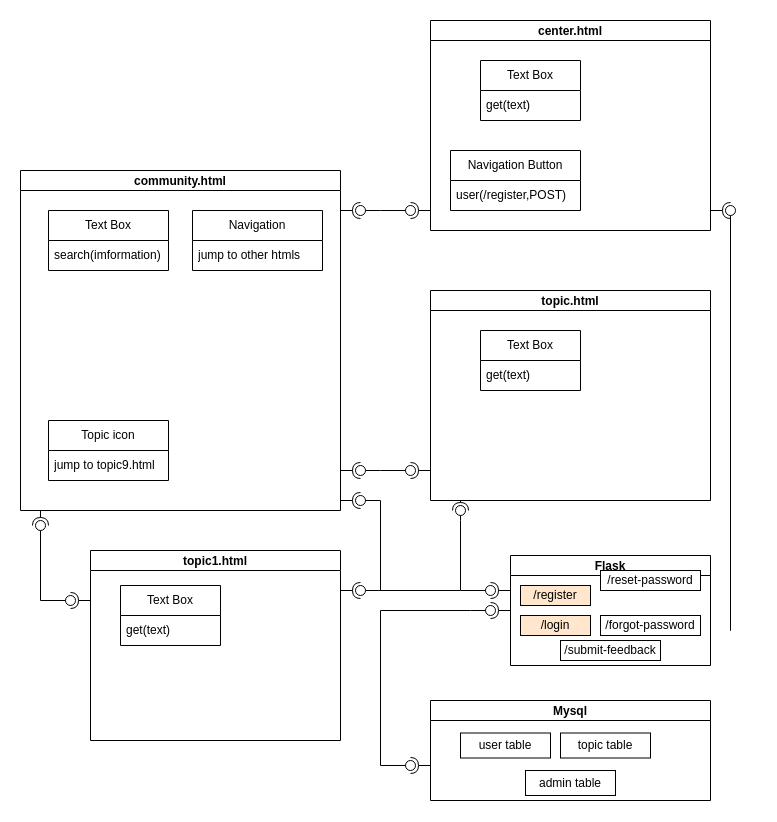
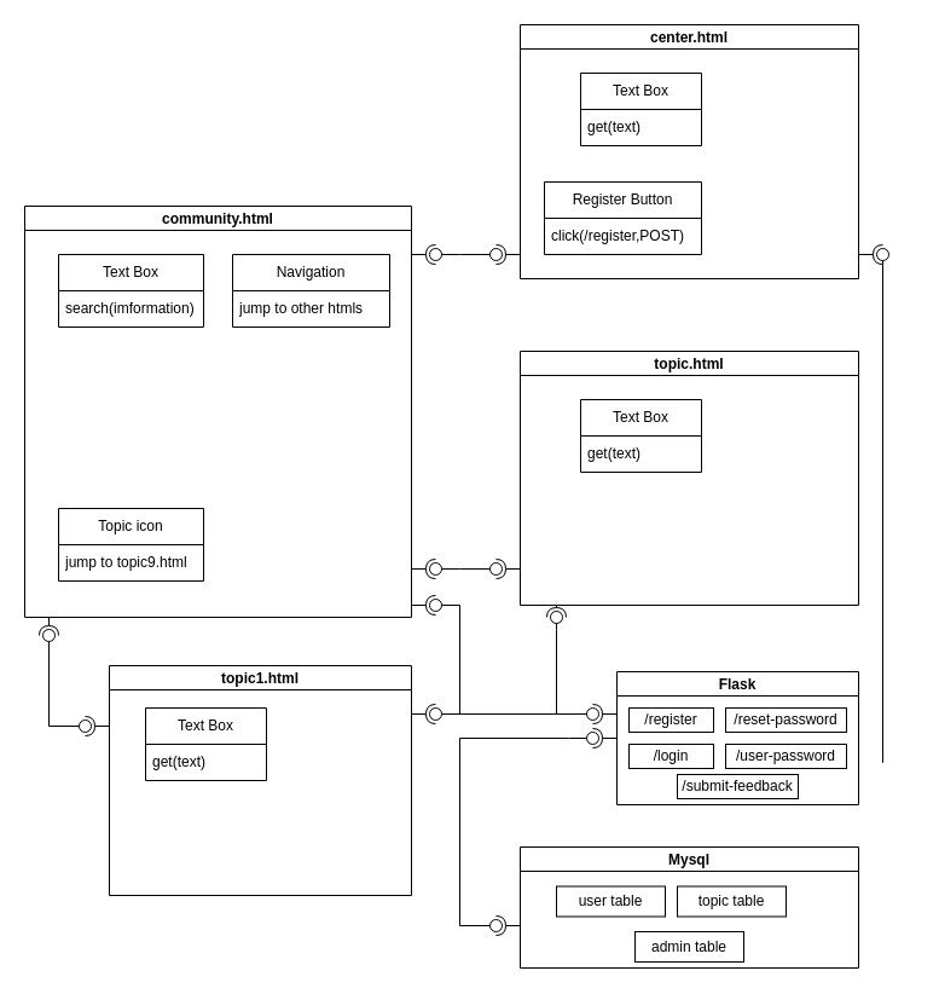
  <mxCell id="0" />
  <mxCell id="1" parent="0" />
  <mxCell id="2" value="community.html" style="swimlane;startSize=20;" vertex="1" parent="1"><mxGeometry x="20" y="170" width="320" height="340" as="geometry" /></mxCell>
  <mxCell id="3" value="Topic icon" style="swimlane;fontStyle=0;childLayout=stackLayout;horizontal=1;startSize=30;horizontalStack=0;resizeParent=1;resizeParentMax=0;resizeLast=0;collapsible=1;marginBottom=0;whiteSpace=wrap;html=1;" vertex="1" parent="2"><mxGeometry x="28" y="250" width="120" height="60" as="geometry" /></mxCell>
  <mxCell id="4" value="jump to topic9.html" style="text;strokeColor=none;fillColor=none;align=left;verticalAlign=middle;spacingLeft=4;spacingRight=4;overflow=hidden;points=[[0,0.5],[1,0.5]];portConstraint=eastwest;rotatable=0;whiteSpace=wrap;html=1;" vertex="1" parent="3"><mxGeometry y="30" width="120" height="30" as="geometry" /></mxCell>
  <mxCell id="5" value="Navigation" style="swimlane;fontStyle=0;childLayout=stackLayout;horizontal=1;startSize=30;horizontalStack=0;resizeParent=1;resizeParentMax=0;resizeLast=0;collapsible=1;marginBottom=0;whiteSpace=wrap;html=1;" vertex="1" parent="2"><mxGeometry x="172" y="40" width="130" height="60" as="geometry" /></mxCell>
  <mxCell id="6" value="jump to other htmls" style="text;strokeColor=none;fillColor=none;align=left;verticalAlign=middle;spacingLeft=4;spacingRight=4;overflow=hidden;points=[[0,0.5],[1,0.5]];portConstraint=eastwest;rotatable=0;whiteSpace=wrap;html=1;" vertex="1" parent="5"><mxGeometry y="30" width="130" height="30" as="geometry" /></mxCell>
  <mxCell id="7" value="Text Box" style="swimlane;fontStyle=0;childLayout=stackLayout;horizontal=1;startSize=30;horizontalStack=0;resizeParent=1;resizeParentMax=0;resizeLast=0;collapsible=1;marginBottom=0;whiteSpace=wrap;html=1;" vertex="1" parent="2"><mxGeometry x="28" y="40" width="120" height="60" as="geometry" /></mxCell>
  <mxCell id="8" value="search(imformation)" style="text;strokeColor=none;fillColor=none;align=left;verticalAlign=middle;spacingLeft=4;spacingRight=4;overflow=hidden;points=[[0,0.5],[1,0.5]];portConstraint=eastwest;rotatable=0;whiteSpace=wrap;html=1;" vertex="1" parent="7"><mxGeometry y="30" width="120" height="30" as="geometry" /></mxCell>
  <mxCell id="9" value="topic1.html" style="swimlane;startSize=20;" vertex="1" parent="1"><mxGeometry x="90" y="550" width="250" height="190" as="geometry" /></mxCell>
  <mxCell id="10" value="Text Box" style="swimlane;fontStyle=0;childLayout=stackLayout;horizontal=1;startSize=30;horizontalStack=0;resizeParent=1;resizeParentMax=0;resizeLast=0;collapsible=1;marginBottom=0;whiteSpace=wrap;html=1;" vertex="1" parent="9"><mxGeometry x="30" y="35" width="100" height="60" as="geometry" /></mxCell>
  <mxCell id="11" value="get(text)" style="text;strokeColor=none;fillColor=none;align=left;verticalAlign=middle;spacingLeft=4;spacingRight=4;overflow=hidden;points=[[0,0.5],[1,0.5]];portConstraint=eastwest;rotatable=0;whiteSpace=wrap;html=1;" vertex="1" parent="10"><mxGeometry y="30" width="100" height="30" as="geometry" /></mxCell>
  <mxCell id="12" value="topic.html" style="swimlane;startSize=20;" vertex="1" parent="1"><mxGeometry x="430" y="290" width="280" height="210" as="geometry" /></mxCell>
  <mxCell id="13" value="Text Box" style="swimlane;fontStyle=0;childLayout=stackLayout;horizontal=1;startSize=30;horizontalStack=0;resizeParent=1;resizeParentMax=0;resizeLast=0;collapsible=1;marginBottom=0;whiteSpace=wrap;html=1;" vertex="1" parent="12"><mxGeometry x="50" y="40" width="100" height="60" as="geometry" /></mxCell>
  <mxCell id="14" value="get(text)" style="text;strokeColor=none;fillColor=none;align=left;verticalAlign=middle;spacingLeft=4;spacingRight=4;overflow=hidden;points=[[0,0.5],[1,0.5]];portConstraint=eastwest;rotatable=0;whiteSpace=wrap;html=1;" vertex="1" parent="13"><mxGeometry y="30" width="100" height="30" as="geometry" /></mxCell>
  <mxCell id="15" value="Flask" style="swimlane;startSize=20;" vertex="1" parent="1"><mxGeometry x="510" y="555" width="200" height="110" as="geometry" /></mxCell>
- <mxCell id="16" value="/register" style="whiteSpace=wrap;html=1;fillColor=#ffe6cc;" vertex="1" parent="15"><mxGeometry x="10" y="30" width="70" height="20" as="geometry" /></mxCell>
- <mxCell id="17" value="/reset-password" style="whiteSpace=wrap;html=1;" vertex="1" parent="15"><mxGeometry x="90" y="15" width="100" height="20" as="geometry" /></mxCell>
- <mxCell id="18" value="/login" style="whiteSpace=wrap;html=1;fillColor=#ffe6cc;" vertex="1" parent="15"><mxGeometry x="10" y="60" width="70" height="20" as="geometry" /></mxCell>
- <mxCell id="19" value="/forgot-password" style="whiteSpace=wrap;html=1;" vertex="1" parent="15"><mxGeometry x="90" y="60" width="100" height="20" as="geometry" /></mxCell>
+ <mxCell id="16" value="/register" style="whiteSpace=wrap;html=1;" vertex="1" parent="15"><mxGeometry x="10" y="30" width="70" height="20" as="geometry" /></mxCell>
+ <mxCell id="17" value="/reset-password" style="whiteSpace=wrap;html=1;" vertex="1" parent="15"><mxGeometry x="90" y="30" width="100" height="20" as="geometry" /></mxCell>
+ <mxCell id="18" value="/login" style="whiteSpace=wrap;html=1;" vertex="1" parent="15"><mxGeometry x="10" y="60" width="70" height="20" as="geometry" /></mxCell>
+ <mxCell id="19" value="/user-password" style="whiteSpace=wrap;html=1;" vertex="1" parent="15"><mxGeometry x="90" y="60" width="100" height="20" as="geometry" /></mxCell>
  <mxCell id="20" value="/submit-feedback" style="whiteSpace=wrap;html=1;" vertex="1" parent="15"><mxGeometry x="50" y="85" width="100" height="20" as="geometry" /></mxCell>
  <mxCell id="21" value="Mysql" style="swimlane;startSize=20;" vertex="1" parent="1"><mxGeometry x="430" y="700" width="280" height="100" as="geometry" /></mxCell>
  <mxCell id="22" value="user table" style="whiteSpace=wrap;html=1;" vertex="1" parent="21"><mxGeometry x="30" y="32.5" width="90" height="25" as="geometry" /></mxCell>
  <mxCell id="23" value="admin table" style="whiteSpace=wrap;html=1;" vertex="1" parent="21"><mxGeometry x="95" y="70" width="90" height="25" as="geometry" /></mxCell>
  <mxCell id="24" value="topic table" style="whiteSpace=wrap;html=1;" vertex="1" parent="21"><mxGeometry x="130" y="32.5" width="90" height="25" as="geometry" /></mxCell>
  <mxCell id="25" value="" style="rounded=0;orthogonalLoop=1;jettySize=auto;html=1;endArrow=oval;endFill=0;sketch=0;sourcePerimeterSpacing=0;targetPerimeterSpacing=0;endSize=10;" edge="1" parent="1" target="37"><mxGeometry relative="1" as="geometry"><mxPoint x="380" y="470" as="sourcePoint" /></mxGeometry></mxCell>
  <mxCell id="26" value="" style="rounded=0;orthogonalLoop=1;jettySize=auto;html=1;endArrow=halfCircle;endFill=0;endSize=6;strokeWidth=1;sketch=0;entryX=0.405;entryY=0.595;entryDx=0;entryDy=0;entryPerimeter=0;" edge="1" parent="1" target="28"><mxGeometry relative="1" as="geometry"><mxPoint x="40" y="510" as="sourcePoint" /><mxPoint x="40" y="520" as="targetPoint" /></mxGeometry></mxCell>
  <mxCell id="27" value="" style="rounded=0;orthogonalLoop=1;jettySize=auto;html=1;endArrow=oval;endFill=0;sketch=0;sourcePerimeterSpacing=0;targetPerimeterSpacing=0;endSize=10;" edge="1" parent="1" target="28"><mxGeometry relative="1" as="geometry"><mxPoint x="40" y="600" as="sourcePoint" /></mxGeometry></mxCell>
  <mxCell id="28" value="" style="ellipse;whiteSpace=wrap;html=1;align=center;aspect=fixed;fillColor=none;strokeColor=none;resizable=0;perimeter=centerPerimeter;rotatable=0;allowArrows=0;points=[];outlineConnect=1;" vertex="1" parent="1"><mxGeometry x="35" y="520" width="10" height="10" as="geometry" /></mxCell>
  <mxCell id="29" value="" style="rounded=0;orthogonalLoop=1;jettySize=auto;html=1;endArrow=halfCircle;endFill=0;endSize=6;strokeWidth=1;sketch=0;" edge="1" parent="1" target="31"><mxGeometry relative="1" as="geometry"><mxPoint x="90" y="600" as="sourcePoint" /></mxGeometry></mxCell>
  <mxCell id="30" value="" style="rounded=0;orthogonalLoop=1;jettySize=auto;html=1;endArrow=oval;endFill=0;sketch=0;sourcePerimeterSpacing=0;targetPerimeterSpacing=0;endSize=10;" edge="1" parent="1" target="31"><mxGeometry relative="1" as="geometry"><mxPoint x="40" y="600" as="sourcePoint" /></mxGeometry></mxCell>
  <mxCell id="31" value="" style="ellipse;whiteSpace=wrap;html=1;align=center;aspect=fixed;fillColor=none;strokeColor=none;resizable=0;perimeter=centerPerimeter;rotatable=0;allowArrows=0;points=[];outlineConnect=1;" vertex="1" parent="1"><mxGeometry x="65" y="595" width="10" height="10" as="geometry" /></mxCell>
  <mxCell id="32" value="" style="rounded=0;orthogonalLoop=1;jettySize=auto;html=1;endArrow=halfCircle;endFill=0;endSize=6;strokeWidth=1;sketch=0;" edge="1" parent="1"><mxGeometry relative="1" as="geometry"><mxPoint x="340" y="470" as="sourcePoint" /><mxPoint x="360" y="470" as="targetPoint" /></mxGeometry></mxCell>
  <mxCell id="33" value="" style="rounded=0;orthogonalLoop=1;jettySize=auto;html=1;endArrow=oval;endFill=0;sketch=0;sourcePerimeterSpacing=0;targetPerimeterSpacing=0;endSize=10;" edge="1" parent="1"><mxGeometry relative="1" as="geometry"><mxPoint x="380" y="470" as="sourcePoint" /><mxPoint x="360" y="470" as="targetPoint" /></mxGeometry></mxCell>
  <mxCell id="34" value="" style="ellipse;whiteSpace=wrap;html=1;align=center;aspect=fixed;fillColor=none;strokeColor=none;resizable=0;perimeter=centerPerimeter;rotatable=0;allowArrows=0;points=[];outlineConnect=1;" vertex="1" parent="1"><mxGeometry x="390" y="430" width="10" height="10" as="geometry" /></mxCell>
  <mxCell id="35" value="" style="rounded=0;orthogonalLoop=1;jettySize=auto;html=1;endArrow=halfCircle;endFill=0;endSize=6;strokeWidth=1;sketch=0;" edge="1" parent="1" source="37"><mxGeometry relative="1" as="geometry"><mxPoint x="430" y="470" as="sourcePoint" /><mxPoint x="410" y="470" as="targetPoint" /></mxGeometry></mxCell>
  <mxCell id="36" value="" style="rounded=0;orthogonalLoop=1;jettySize=auto;html=1;endArrow=halfCircle;endFill=0;endSize=6;strokeWidth=1;sketch=0;" edge="1" parent="1" target="37"><mxGeometry relative="1" as="geometry"><mxPoint x="430" y="470" as="sourcePoint" /><mxPoint x="410" y="470" as="targetPoint" /></mxGeometry></mxCell>
  <mxCell id="37" value="" style="ellipse;whiteSpace=wrap;html=1;align=center;aspect=fixed;fillColor=none;strokeColor=none;resizable=0;perimeter=centerPerimeter;rotatable=0;allowArrows=0;points=[];outlineConnect=1;" vertex="1" parent="1"><mxGeometry x="405" y="465" width="10" height="10" as="geometry" /></mxCell>
  <mxCell id="38" value="" style="rounded=0;orthogonalLoop=1;jettySize=auto;html=1;endArrow=halfCircle;endFill=0;endSize=6;strokeWidth=1;sketch=0;" edge="1" parent="1" target="40"><mxGeometry relative="1" as="geometry"><mxPoint x="510" y="590" as="sourcePoint" /></mxGeometry></mxCell>
  <mxCell id="39" value="" style="rounded=0;orthogonalLoop=1;jettySize=auto;html=1;endArrow=oval;endFill=0;sketch=0;sourcePerimeterSpacing=0;targetPerimeterSpacing=0;endSize=10;" edge="1" parent="1" target="40"><mxGeometry relative="1" as="geometry"><mxPoint x="460" y="590" as="sourcePoint" /></mxGeometry></mxCell>
  <mxCell id="40" value="" style="ellipse;whiteSpace=wrap;html=1;align=center;aspect=fixed;fillColor=none;strokeColor=none;resizable=0;perimeter=centerPerimeter;rotatable=0;allowArrows=0;points=[];outlineConnect=1;" vertex="1" parent="1"><mxGeometry x="485" y="585" width="10" height="10" as="geometry" /></mxCell>
  <mxCell id="41" value="" style="rounded=0;orthogonalLoop=1;jettySize=auto;html=1;endArrow=halfCircle;endFill=0;endSize=6;strokeWidth=1;sketch=0;" edge="1" parent="1" target="43"><mxGeometry relative="1" as="geometry"><mxPoint x="430" y="765" as="sourcePoint" /></mxGeometry></mxCell>
  <mxCell id="42" value="" style="rounded=0;orthogonalLoop=1;jettySize=auto;html=1;endArrow=oval;endFill=0;sketch=0;sourcePerimeterSpacing=0;targetPerimeterSpacing=0;endSize=10;" edge="1" parent="1" target="43"><mxGeometry relative="1" as="geometry"><mxPoint x="380" y="765" as="sourcePoint" /></mxGeometry></mxCell>
  <mxCell id="43" value="" style="ellipse;whiteSpace=wrap;html=1;align=center;aspect=fixed;fillColor=none;strokeColor=none;resizable=0;perimeter=centerPerimeter;rotatable=0;allowArrows=0;points=[];outlineConnect=1;" vertex="1" parent="1"><mxGeometry x="405" y="760" width="10" height="10" as="geometry" /></mxCell>
  <mxCell id="44" value="" style="rounded=0;orthogonalLoop=1;jettySize=auto;html=1;endArrow=halfCircle;endFill=0;endSize=6;strokeWidth=1;sketch=0;" edge="1" parent="1" target="46"><mxGeometry relative="1" as="geometry"><mxPoint x="510" y="610" as="sourcePoint" /></mxGeometry></mxCell>
  <mxCell id="45" value="" style="rounded=0;orthogonalLoop=1;jettySize=auto;html=1;endArrow=oval;endFill=0;sketch=0;sourcePerimeterSpacing=0;targetPerimeterSpacing=0;endSize=10;" edge="1" parent="1" target="46"><mxGeometry relative="1" as="geometry"><mxPoint x="470" y="610" as="sourcePoint" /></mxGeometry></mxCell>
  <mxCell id="46" value="" style="ellipse;whiteSpace=wrap;html=1;align=center;aspect=fixed;fillColor=none;strokeColor=none;resizable=0;perimeter=centerPerimeter;rotatable=0;allowArrows=0;points=[];outlineConnect=1;" vertex="1" parent="1"><mxGeometry x="485" y="605" width="10" height="10" as="geometry" /></mxCell>
  <mxCell id="47" value="" style="endArrow=none;html=1;rounded=0;" edge="1" parent="1"><mxGeometry width="50" height="50" relative="1" as="geometry"><mxPoint x="460" y="590" as="sourcePoint" /><mxPoint x="460" y="520" as="targetPoint" /></mxGeometry></mxCell>
  <mxCell id="48" value="" style="endArrow=none;html=1;rounded=0;" edge="1" parent="1"><mxGeometry width="50" height="50" relative="1" as="geometry"><mxPoint x="380" y="610" as="sourcePoint" /><mxPoint x="470" y="610" as="targetPoint" /></mxGeometry></mxCell>
  <mxCell id="49" value="" style="endArrow=none;html=1;rounded=0;" edge="1" parent="1"><mxGeometry width="50" height="50" relative="1" as="geometry"><mxPoint x="380" y="765" as="sourcePoint" /><mxPoint x="380" y="610" as="targetPoint" /></mxGeometry></mxCell>
  <mxCell id="50" value="center.html" style="swimlane;startSize=20;" vertex="1" parent="1"><mxGeometry x="430" y="20" width="280" height="210" as="geometry" /></mxCell>
- <mxCell id="51" value="Navigation Button" style="swimlane;fontStyle=0;childLayout=stackLayout;horizontal=1;startSize=30;horizontalStack=0;resizeParent=1;resizeParentMax=0;resizeLast=0;collapsible=1;marginBottom=0;whiteSpace=wrap;html=1;" vertex="1" parent="50"><mxGeometry x="20" y="130" width="130" height="60" as="geometry" /></mxCell>
- <mxCell id="52" value="user(/register,POST)" style="text;strokeColor=none;fillColor=none;align=left;verticalAlign=middle;spacingLeft=4;spacingRight=4;overflow=hidden;points=[[0,0.5],[1,0.5]];portConstraint=eastwest;rotatable=0;whiteSpace=wrap;html=1;" vertex="1" parent="51"><mxGeometry y="30" width="130" height="30" as="geometry" /></mxCell>
+ <mxCell id="51" value="Register Button" style="swimlane;fontStyle=0;childLayout=stackLayout;horizontal=1;startSize=30;horizontalStack=0;resizeParent=1;resizeParentMax=0;resizeLast=0;collapsible=1;marginBottom=0;whiteSpace=wrap;html=1;" vertex="1" parent="50"><mxGeometry x="20" y="130" width="130" height="60" as="geometry" /></mxCell>
+ <mxCell id="52" value="click(/register,POST)" style="text;strokeColor=none;fillColor=none;align=left;verticalAlign=middle;spacingLeft=4;spacingRight=4;overflow=hidden;points=[[0,0.5],[1,0.5]];portConstraint=eastwest;rotatable=0;whiteSpace=wrap;html=1;" vertex="1" parent="51"><mxGeometry y="30" width="130" height="30" as="geometry" /></mxCell>
  <mxCell id="53" value="Text Box" style="swimlane;fontStyle=0;childLayout=stackLayout;horizontal=1;startSize=30;horizontalStack=0;resizeParent=1;resizeParentMax=0;resizeLast=0;collapsible=1;marginBottom=0;whiteSpace=wrap;html=1;" vertex="1" parent="50"><mxGeometry x="50" y="40" width="100" height="60" as="geometry" /></mxCell>
  <mxCell id="54" value="get(text)" style="text;strokeColor=none;fillColor=none;align=left;verticalAlign=middle;spacingLeft=4;spacingRight=4;overflow=hidden;points=[[0,0.5],[1,0.5]];portConstraint=eastwest;rotatable=0;whiteSpace=wrap;html=1;" vertex="1" parent="53"><mxGeometry y="30" width="100" height="30" as="geometry" /></mxCell>
  <mxCell id="55" value="" style="rounded=0;orthogonalLoop=1;jettySize=auto;html=1;endArrow=halfCircle;endFill=0;endSize=6;strokeWidth=1;sketch=0;" edge="1" parent="1"><mxGeometry relative="1" as="geometry"><mxPoint x="460" y="500" as="sourcePoint" /><mxPoint x="460" y="510" as="targetPoint" /></mxGeometry></mxCell>
  <mxCell id="56" value="" style="rounded=0;orthogonalLoop=1;jettySize=auto;html=1;endArrow=oval;endFill=0;sketch=0;sourcePerimeterSpacing=0;targetPerimeterSpacing=0;endSize=10;" edge="1" parent="1"><mxGeometry relative="1" as="geometry"><mxPoint x="460" y="520" as="sourcePoint" /><mxPoint x="460" y="510" as="targetPoint" /></mxGeometry></mxCell>
  <mxCell id="57" value="" style="ellipse;whiteSpace=wrap;html=1;align=center;aspect=fixed;fillColor=none;strokeColor=none;resizable=0;perimeter=centerPerimeter;rotatable=0;allowArrows=0;points=[];outlineConnect=1;" vertex="1" parent="1"><mxGeometry x="430" y="510" width="10" height="10" as="geometry" /></mxCell>
  <mxCell id="58" value="" style="rounded=0;orthogonalLoop=1;jettySize=auto;html=1;endArrow=halfCircle;endFill=0;endSize=6;strokeWidth=1;sketch=0;" edge="1" parent="1"><mxGeometry relative="1" as="geometry"><mxPoint x="340" y="210" as="sourcePoint" /><mxPoint x="360" y="210" as="targetPoint" /></mxGeometry></mxCell>
  <mxCell id="59" value="" style="rounded=0;orthogonalLoop=1;jettySize=auto;html=1;endArrow=oval;endFill=0;sketch=0;sourcePerimeterSpacing=0;targetPerimeterSpacing=0;endSize=10;" edge="1" parent="1"><mxGeometry relative="1" as="geometry"><mxPoint x="380" y="210" as="sourcePoint" /><mxPoint x="360" y="210" as="targetPoint" /></mxGeometry></mxCell>
  <mxCell id="60" value="" style="ellipse;whiteSpace=wrap;html=1;align=center;aspect=fixed;fillColor=none;strokeColor=none;resizable=0;perimeter=centerPerimeter;rotatable=0;allowArrows=0;points=[];outlineConnect=1;" vertex="1" parent="1"><mxGeometry x="365" y="220" width="10" height="10" as="geometry" /></mxCell>
  <mxCell id="61" value="" style="rounded=0;orthogonalLoop=1;jettySize=auto;html=1;endArrow=halfCircle;endFill=0;endSize=6;strokeWidth=1;sketch=0;" edge="1" parent="1"><mxGeometry relative="1" as="geometry"><mxPoint x="430" y="210" as="sourcePoint" /><mxPoint x="410" y="210" as="targetPoint" /></mxGeometry></mxCell>
  <mxCell id="62" value="" style="rounded=0;orthogonalLoop=1;jettySize=auto;html=1;endArrow=oval;endFill=0;sketch=0;sourcePerimeterSpacing=0;targetPerimeterSpacing=0;endSize=10;" edge="1" parent="1"><mxGeometry relative="1" as="geometry"><mxPoint x="380" y="210" as="sourcePoint" /><mxPoint x="410" y="210" as="targetPoint" /></mxGeometry></mxCell>
  <mxCell id="63" value="" style="ellipse;whiteSpace=wrap;html=1;align=center;aspect=fixed;fillColor=none;strokeColor=none;resizable=0;perimeter=centerPerimeter;rotatable=0;allowArrows=0;points=[];outlineConnect=1;" vertex="1" parent="1"><mxGeometry x="405" y="210" width="10" height="10" as="geometry" /></mxCell>
  <mxCell id="64" value="" style="rounded=0;orthogonalLoop=1;jettySize=auto;html=1;endArrow=halfCircle;endFill=0;endSize=6;strokeWidth=1;sketch=0;" edge="1" target="66" parent="1"><mxGeometry relative="1" as="geometry"><mxPoint x="340" y="590" as="sourcePoint" /></mxGeometry></mxCell>
  <mxCell id="65" value="" style="rounded=0;orthogonalLoop=1;jettySize=auto;html=1;endArrow=oval;endFill=0;sketch=0;sourcePerimeterSpacing=0;targetPerimeterSpacing=0;endSize=10;" edge="1" target="66" parent="1"><mxGeometry relative="1" as="geometry"><mxPoint x="460" y="590" as="sourcePoint" /></mxGeometry></mxCell>
  <mxCell id="66" value="" style="ellipse;whiteSpace=wrap;html=1;align=center;aspect=fixed;fillColor=none;strokeColor=none;resizable=0;perimeter=centerPerimeter;rotatable=0;allowArrows=0;points=[];outlineConnect=1;" vertex="1" parent="1"><mxGeometry x="355" y="585" width="10" height="10" as="geometry" /></mxCell>
  <mxCell id="67" value="" style="rounded=0;orthogonalLoop=1;jettySize=auto;html=1;endArrow=halfCircle;endFill=0;endSize=6;strokeWidth=1;sketch=0;" edge="1" parent="1"><mxGeometry relative="1" as="geometry"><mxPoint x="340" y="500" as="sourcePoint" /><mxPoint x="360" y="500" as="targetPoint" /></mxGeometry></mxCell>
  <mxCell id="68" value="" style="rounded=0;orthogonalLoop=1;jettySize=auto;html=1;endArrow=oval;endFill=0;sketch=0;sourcePerimeterSpacing=0;targetPerimeterSpacing=0;endSize=10;" edge="1" parent="1"><mxGeometry relative="1" as="geometry"><mxPoint x="380" y="500" as="sourcePoint" /><mxPoint x="360" y="500" as="targetPoint" /></mxGeometry></mxCell>
  <mxCell id="69" value="" style="endArrow=none;html=1;rounded=0;" edge="1" parent="1"><mxGeometry width="50" height="50" relative="1" as="geometry"><mxPoint x="380" y="590" as="sourcePoint" /><mxPoint x="380" y="500" as="targetPoint" /></mxGeometry></mxCell>
  <mxCell id="70" value="" style="rounded=0;orthogonalLoop=1;jettySize=auto;html=1;endArrow=halfCircle;endFill=0;endSize=6;strokeWidth=1;sketch=0;" edge="1" parent="1"><mxGeometry relative="1" as="geometry"><mxPoint x="710" y="210" as="sourcePoint" /><mxPoint x="730" y="210" as="targetPoint" /></mxGeometry></mxCell>
  <mxCell id="71" value="" style="rounded=0;orthogonalLoop=1;jettySize=auto;html=1;endArrow=oval;endFill=0;sketch=0;sourcePerimeterSpacing=0;targetPerimeterSpacing=0;endSize=10;" edge="1" parent="1"><mxGeometry relative="1" as="geometry"><mxPoint x="730" y="630.276" as="sourcePoint" /><mxPoint x="730" y="210" as="targetPoint" /></mxGeometry></mxCell>
  <mxCell id="72" value="" style="ellipse;whiteSpace=wrap;html=1;align=center;aspect=fixed;fillColor=none;strokeColor=none;resizable=0;perimeter=centerPerimeter;rotatable=0;allowArrows=0;points=[];outlineConnect=1;" vertex="1" parent="1"><mxGeometry x="745" y="210" width="10" height="10" as="geometry" /></mxCell>
